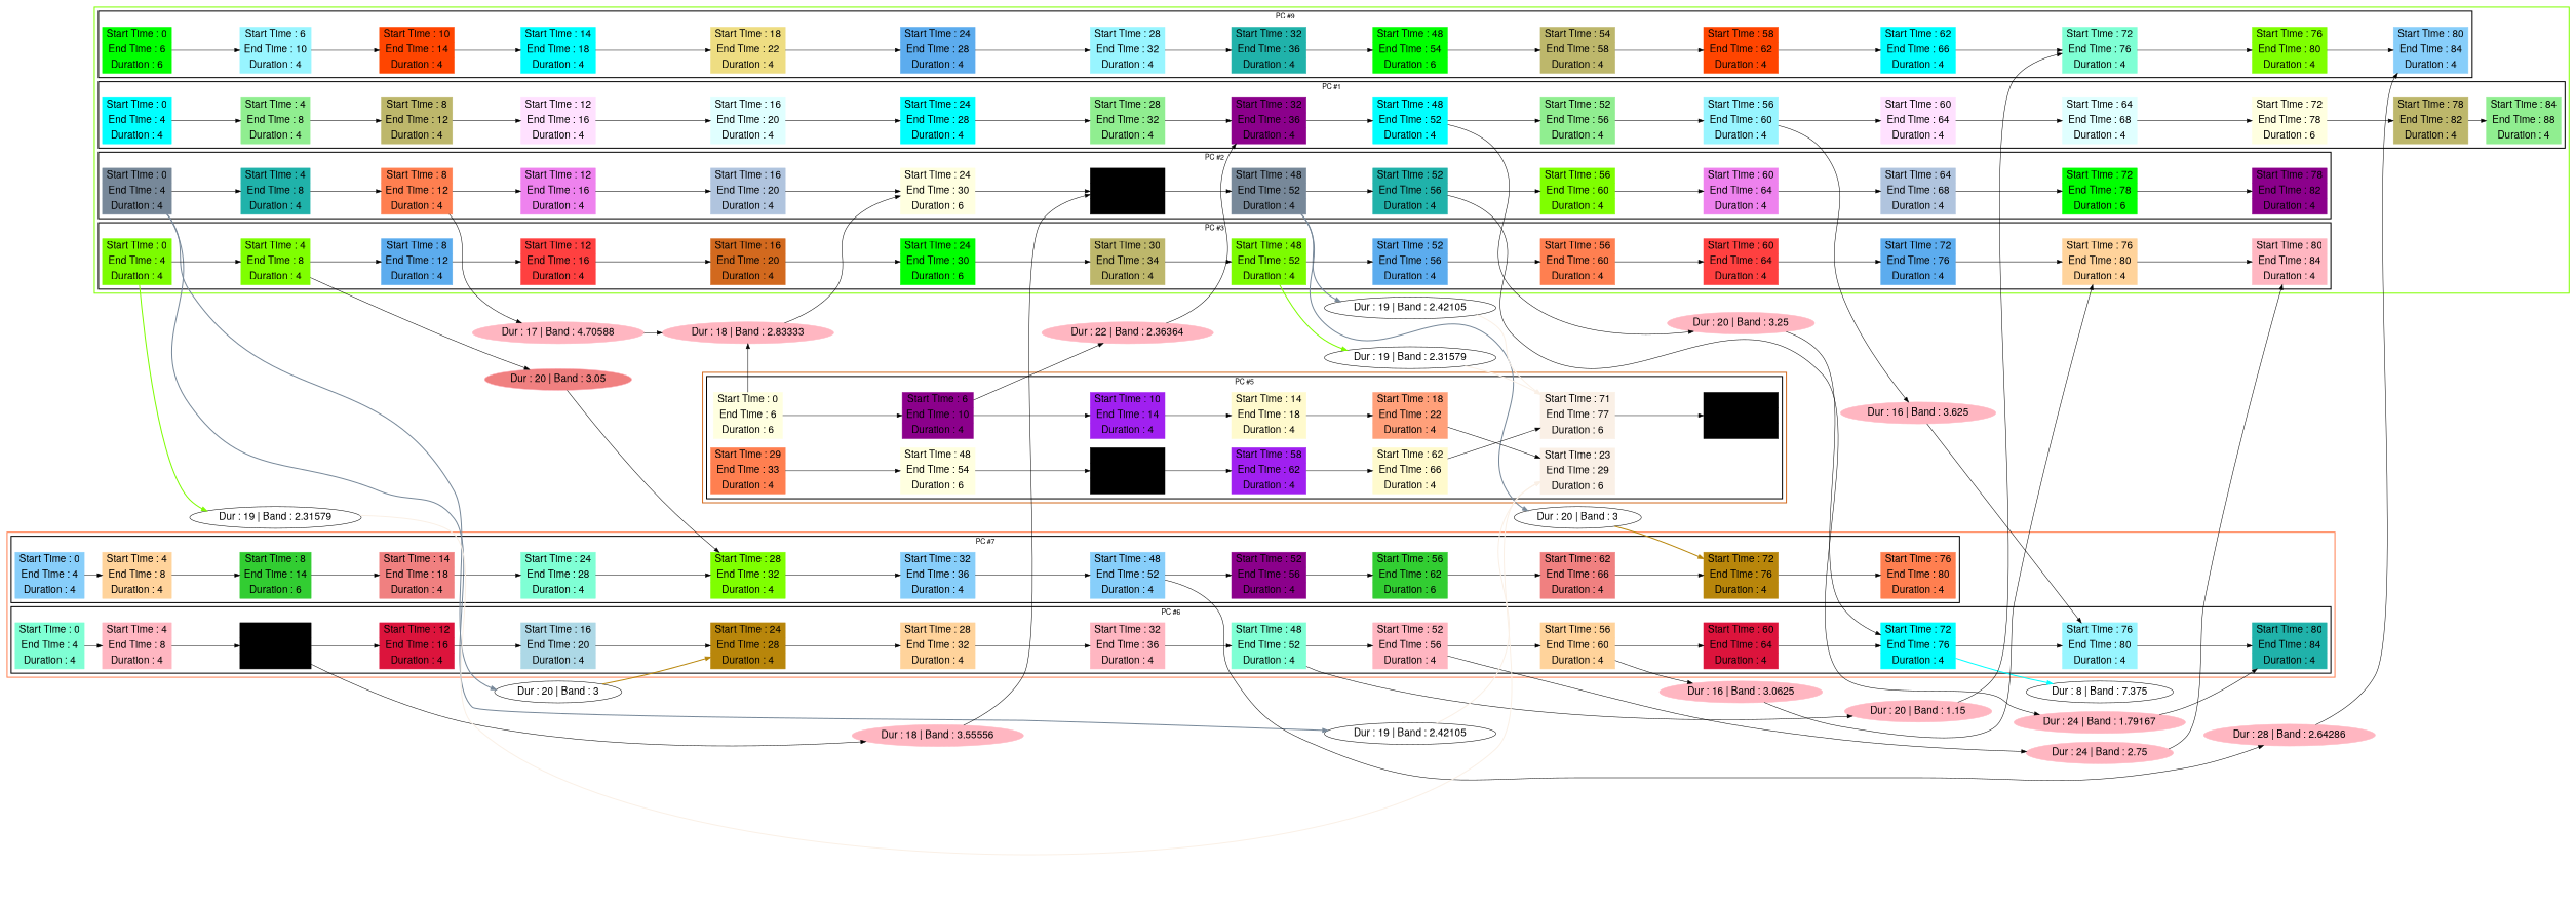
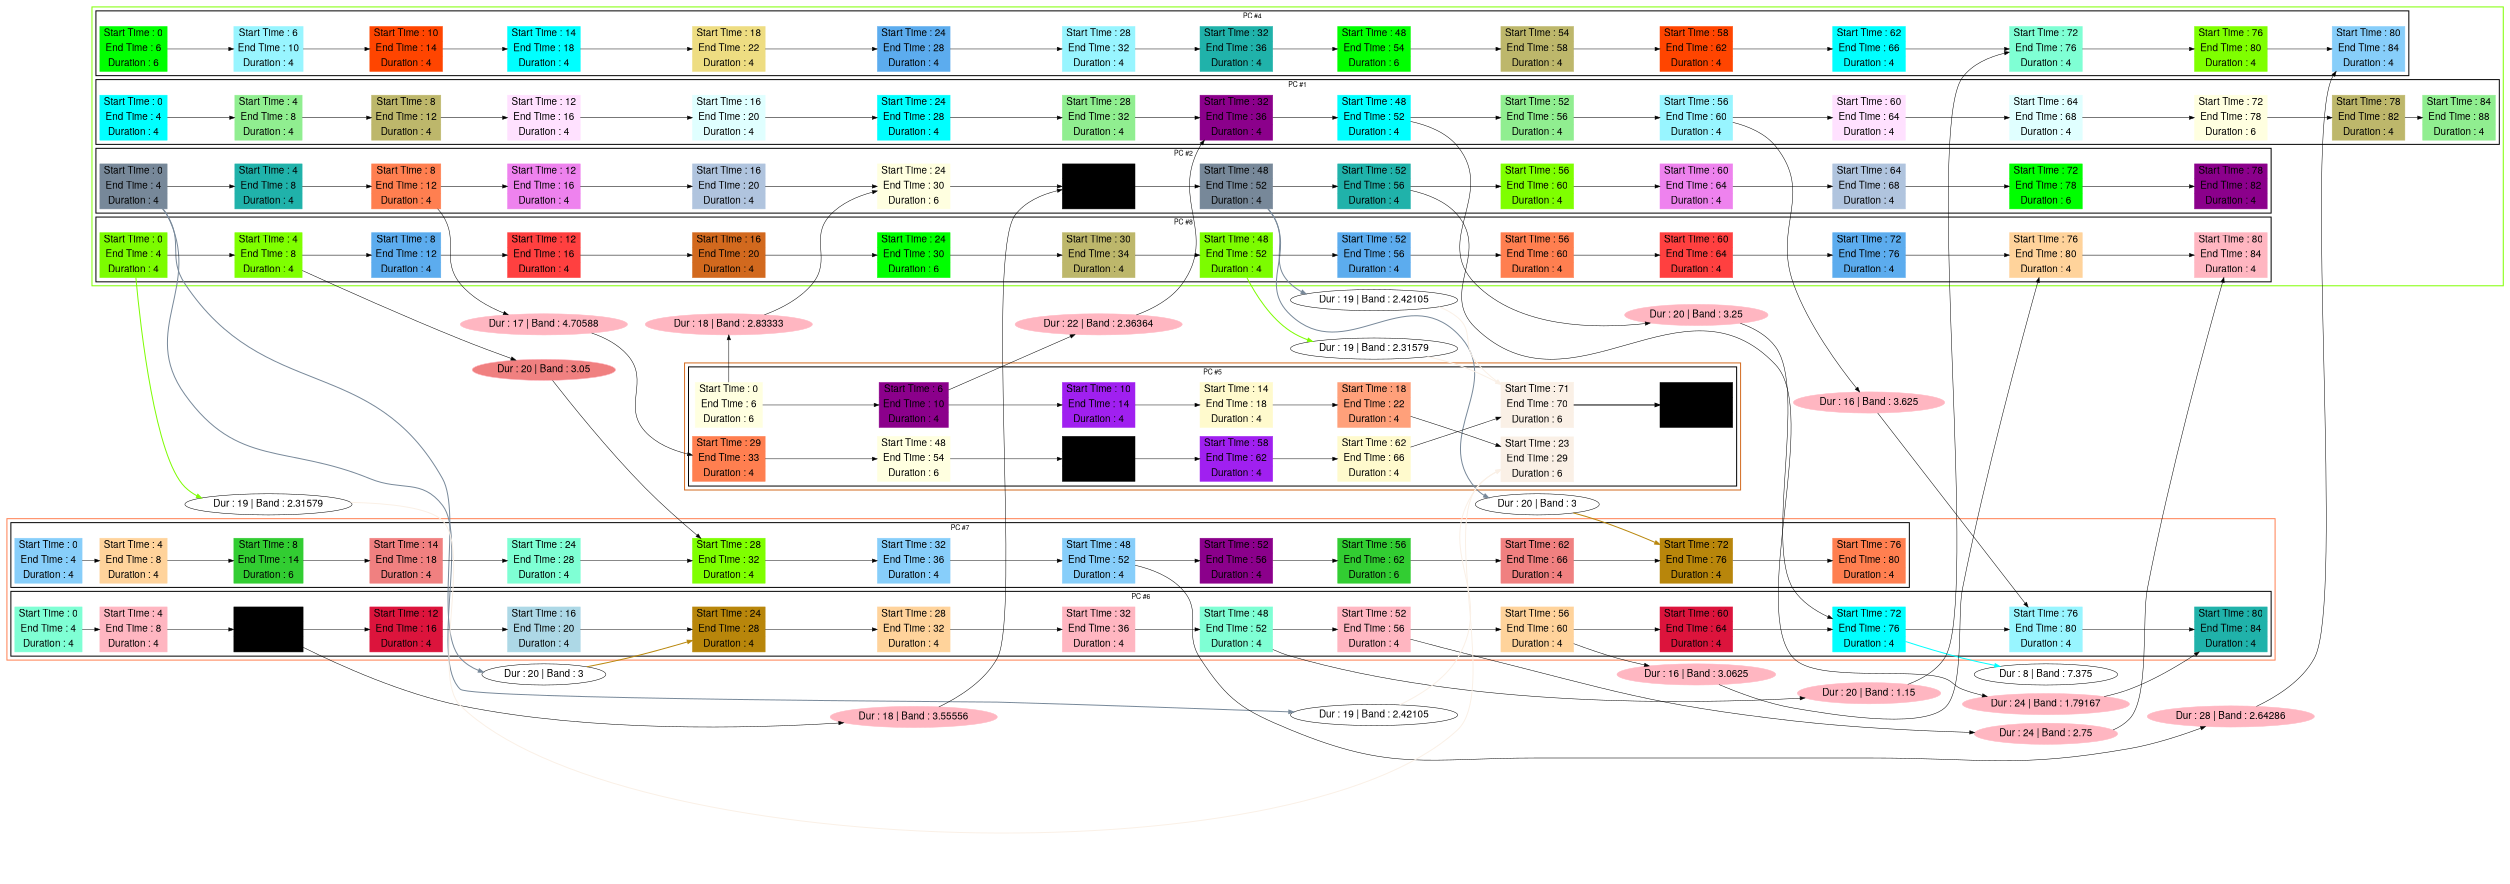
  digraph {
    fontname="Helvetica,Arial,sans-serif"
    rankdir=LR
    node [color=lightpink fontname="Helvetica,Arial,sans-serif" fontsize=20 shape=record style=filled]
    edge [fontname="Helvetica,Arial,sans-serif"]
    n1 [color=aqua label="Start Time : 0 | End Time : 4 | Duration : 4"]
    n2 [color=lightgreen label="Start Time : 4 | End Time : 8 | Duration : 4"]
    n3 [color=darkkhaki label="Start Time : 8 | End Time : 12 | Duration : 4"]
    n4 [color=thistle1 label="Start Time : 12 | End Time : 16 | Duration : 4"]
    n5 [color=lightcyan label="Start Time : 16 | End Time : 20 | Duration : 4"]
    n6 [color=aqua label="Start Time : 24 | End Time : 28 | Duration : 4"]
    n7 [color=lightgreen label="Start Time : 28 | End Time : 32 | Duration : 4"]
    n8 [color=darkmagenta label="Start Time : 32 | End Time : 36 | Duration : 4"]
    n9 [color=aqua label="Start Time : 48 | End Time : 52 | Duration : 4"]
    n10 [color=lightgreen label="Start Time : 52 | End Time : 56 | Duration : 4"]
    n11 [color=cadetblue1 label="Start Time : 56 | End Time : 60 | Duration : 4"]
    n12 [color=thistle1 label="Start Time : 60 | End Time : 64 | Duration : 4"]
    n13 [color=lightcyan label="Start Time : 64 | End Time : 68 | Duration : 4"]
    n14 [color=lightyellow label="Start Time : 72 | End Time : 78 | Duration : 6"]
    n15 [color=darkkhaki label="Start Time : 78 | End Time : 82 | Duration : 4"]
    n16 [color=lightgreen label="Start Time : 84 | End Time : 88 | Duration : 4"]
    n17 [color=lightslategray label="Start Time : 0 | End Time : 4 | Duration : 4"]
    n18 [color=lightseagreen label="Start Time : 4 | End Time : 8 | Duration : 4"]
    n19 [color=coral label="Start Time : 8 | End Time : 12 | Duration : 4"]
    n20 [color=violet label="Start Time : 12 | End Time : 16 | Duration : 4"]
    n21 [color=lightsteelblue label="Start Time : 16 | End Time : 20 | Duration : 4"]
    n22 [color=lightyellow label="Start Time : 24 | End Time : 30 | Duration : 6"]
    n23 [color=cornflower label="Start Time : 30 | End Time : 34 | Duration : 4"]
    n24 [color=lightslategray label="Start Time : 48 | End Time : 52 | Duration : 4"]
    n25 [color=lightseagreen label="Start Time : 52 | End Time : 56 | Duration : 4"]
    n26 [color=chartreuse label="Start Time : 56 | End Time : 60 | Duration : 4"]
    n27 [color=violet label="Start Time : 60 | End Time : 64 | Duration : 4"]
    n28 [color=lightsteelblue label="Start Time : 64 | End Time : 68 | Duration : 4"]
    n29 [color=lime label="Start Time : 72 | End Time : 78 | Duration : 6"]
    n30 [color=darkmagenta label="Start Time : 78 | End Time : 82 | Duration : 4"]
    n31 [color=lawngreen label="Start Time : 0 | End Time : 4 | Duration : 4"]
    n32 [color=chartreuse label="Start Time : 4 | End Time : 8 | Duration : 4"]
    n33 [color=steelblue2 label="Start Time : 8 | End Time : 12 | Duration : 4"]
    n34 [color=brown1 label="Start Time : 12 | End Time : 16 | Duration : 4"]
    n35 [color=chocolate label="Start Time : 16 | End Time : 20 | Duration : 4"]
    n36 [color=lime label="Start Time : 24 | End Time : 30 | Duration : 6"]
    n37 [color=darkkhaki label="Start Time : 30 | End Time : 34 | Duration : 4"]
    n38 [color=lawngreen label="Start Time : 48 | End Time : 52 | Duration : 4"]
    n39 [color=steelblue2 label="Start Time : 52 | End Time : 56 | Duration : 4"]
    n40 [color=coral label="Start Time : 56 | End Time : 60 | Duration : 4"]
    n41 [color=brown1 label="Start Time : 60 | End Time : 64 | Duration : 4"]
    n42 [color=steelblue2 label="Start Time : 72 | End Time : 76 | Duration : 4"]
    n43 [color=burlywood1 label="Start Time : 76 | End Time : 80 | Duration : 4"]
    n44 [label="Start Time : 80 | End Time : 84 | Duration : 4"]
    n45 [color=lime label="Start Time : 0 | End Time : 6 | Duration : 6"]
    n46 [color=cadetblue1 label="Start Time : 6 | End Time : 10 | Duration : 4"]
    n47 [color=orangered1 label="Start Time : 10 | End Time : 14 | Duration : 4"]
    n48 [color=cyan label="Start Time : 14 | End Time : 18 | Duration : 4"]
    n49 [color=lightgoldenrod label="Start Time : 18 | End Time : 22 | Duration : 4"]
    n50 [color=steelblue2 label="Start Time : 24 | End Time : 28 | Duration : 4"]
    n51 [color=cadetblue1 label="Start Time : 28 | End Time : 32 | Duration : 4"]
    n52 [color=lightseagreen label="Start Time : 32 | End Time : 36 | Duration : 4"]
    n53 [color=lime label="Start Time : 48 | End Time : 54 | Duration : 6"]
    n54 [color=darkkhaki label="Start Time : 54 | End Time : 58 | Duration : 4"]
    n55 [color=orangered1 label="Start Time : 58 | End Time : 62 | Duration : 4"]
    n56 [color=cyan label="Start Time : 62 | End Time : 66 | Duration : 4"]
    n57 [color=aquamarine label="Start Time : 72 | End Time : 76 | Duration : 4"]
    n58 [color=chartreuse label="Start Time : 76 | End Time : 80 | Duration : 4"]
    n59 [color=lightskyblue label="Start Time : 80 | End Time : 84 | Duration : 4"]
    n60 [color=lightyellow label="Start Time : 0 | End Time : 6 | Duration : 6"]
    n61 [color=darkmagenta label="Start Time : 6 | End Time : 10 | Duration : 4"]
    n62 [color=x11purple label="Start Time : 10 | End Time : 14 | Duration : 4"]
    n63 [color=lemonchiffon label="Start Time : 14 | End Time : 18 | Duration : 4"]
    n64 [color=lightsalmon label="Start Time : 18 | End Time : 22 | Duration : 4"]
    n65 [color=linen label="Start Time : 23 | End Time : 29 | Duration : 6"]
    n66 [color=coral label="Start Time : 29 | End Time : 33 | Duration : 4"]
    n67 [color=lightyellow label="Start Time : 48 | End Time : 54 | Duration : 6"]
    n68 [color=cornflower label="Start Time : 54 | End Time : 58 | Duration : 4"]
    n69 [color=x11purple label="Start Time : 58 | End Time : 62 | Duration : 4"]
    n70 [color=lemonchiffon label="Start Time : 62 | End Time : 66 | Duration : 4"]
-   n71 [color=linen label="Start Time : 71 | End Time : 77 | Duration : 6"]
+   n71 [color=linen label="Start Time : 71 | End Time : 70 | Duration : 6"]
    n72 [color=cornflower label="Start Time : 77 | End Time : 81 | Duration : 4"]
    n73 [color=aquamarine label="Start Time : 0 | End Time : 4 | Duration : 4"]
    n74 [label="Start Time : 4 | End Time : 8 | Duration : 4"]
    n75 [color=cornflower label="Start Time : 8 | End Time : 12 | Duration : 4"]
    n76 [color=crimson label="Start Time : 12 | End Time : 16 | Duration : 4"]
    n77 [color=lightblue label="Start Time : 16 | End Time : 20 | Duration : 4"]
    n78 [color=darkgoldenrod label="Start Time : 24 | End Time : 28 | Duration : 4"]
    n79 [color=burlywood1 label="Start Time : 28 | End Time : 32 | Duration : 4"]
    n80 [label="Start Time : 32 | End Time : 36 | Duration : 4"]
    n81 [color=aquamarine label="Start Time : 48 | End Time : 52 | Duration : 4"]
    n82 [label="Start Time : 52 | End Time : 56 | Duration : 4"]
    n83 [color=burlywood1 label="Start Time : 56 | End Time : 60 | Duration : 4"]
    n84 [color=crimson label="Start Time : 60 | End Time : 64 | Duration : 4"]
    n85 [color=aqua label="Start Time : 72 | End Time : 76 | Duration : 4"]
    n86 [color=cadetblue1 label="Start Time : 76 | End Time : 80 | Duration : 4"]
    n87 [color=lightseagreen label="Start Time : 80 | End Time : 84 | Duration : 4"]
    n88 [color=lightskyblue label="Start Time : 0 | End Time : 4 | Duration : 4"]
    n89 [color=burlywood1 label="Start Time : 4 | End Time : 8 | Duration : 4"]
    n90 [color=limegreen label="Start Time : 8 | End Time : 14 | Duration : 6"]
    n91 [color=lightcoral label="Start Time : 14 | End Time : 18 | Duration : 4"]
    n92 [color=aquamarine label="Start Time : 24 | End Time : 28 | Duration : 4"]
    n93 [color=chartreuse label="Start Time : 28 | End Time : 32 | Duration : 4"]
    n94 [color=lightskyblue label="Start Time : 32 | End Time : 36 | Duration : 4"]
    n95 [color=lightskyblue label="Start Time : 48 | End Time : 52 | Duration : 4"]
    n96 [color=darkmagenta label="Start Time : 52 | End Time : 56 | Duration : 4"]
    n97 [color=limegreen label="Start Time : 56 | End Time : 62 | Duration : 6"]
    n98 [color=lightcoral label="Start Time : 62 | End Time : 66 | Duration : 4"]
    n99 [color=darkgoldenrod label="Start Time : 72 | End Time : 76 | Duration : 4"]
    n100 [color=coral label="Start Time : 76 | End Time : 80 | Duration : 4"]
    n101 [label="Dur : 20 | Band : 3.25" shape=ellipse]
    n102 [label="Dur : 16 | Band : 3.625" shape=ellipse]
    n103 [label="Dur : 19 | Band : 2.42105" shape=ellipse color="" style=""]
    n104 [label="Dur : 20 | Band : 3" shape=ellipse color="" style=""]
    n105 [label="Dur : 17 | Band : 4.70588" shape=ellipse]
    n106 [label="Dur : 19 | Band : 2.42105" shape=ellipse color="" style=""]
    n107 [label="Dur : 20 | Band : 3" shape=ellipse color="" style=""]
    n108 [label="Dur : 24 | Band : 1.79167" shape=ellipse]
    n109 [label="Dur : 19 | Band : 2.31579" shape=ellipse color="" style=""]
    n110 [fillcolor=lightcoral label="Dur : 20 | Band : 3.05" shape=ellipse]
    n111 [label="Dur : 19 | Band : 2.31579" shape=ellipse color="" style=""]
    n112 [label="Dur : 18 | Band : 2.83333" shape=ellipse]
    n113 [label="Dur : 22 | Band : 2.36364" shape=ellipse]
    n114 [label="Dur : 18 | Band : 3.55556" shape=ellipse]
    n115 [label="Dur : 20 | Band : 1.15" shape=ellipse]
    n116 [label="Dur : 24 | Band : 2.75" shape=ellipse]
    n117 [label="Dur : 16 | Band : 3.0625" shape=ellipse]
    n118 [label="Dur : 8 | Band : 7.375" shape=ellipse color="" style=""]
    n119 [label="Dur : 28 | Band : 2.64286" shape=ellipse]
    subgraph cluster_1 {
      color=chartreuse
      style=bold
      subgraph cluster_2 {
        color=black
        label="PC #1"
        style=bold
        n1
        n2
        n3
        n4
        n5
        n6
        n7
        n8
        n9
        n10
        n11
        n12
        n13
        n14
        n15
        n16
      }
      subgraph cluster_3 {
        color=black
        label="PC #2"
        style=bold
        n17
        n18
        n19
        n20
        n21
        n22
        n23
        n24
        n25
        n26
        n27
        n28
        n29
        n30
      }
      subgraph cluster_4 {
        color=black
-       label="PC #3"
+       label="PC #8"
        style=bold
        n31
        n32
        n33
        n34
        n35
        n36
        n37
        n38
        n39
        n40
        n41
        n42
        n43
        n44
      }
      subgraph cluster_5 {
        color=black
-       label="PC #9"
+       label="PC #4"
        style=bold
        n45
        n46
        n47
        n48
        n49
        n50
        n51
        n52
        n53
        n54
        n55
        n56
        n57
        n58
        n59
      }
    }
    subgraph cluster_6 {
      color=chocolate
      style=bold
      subgraph cluster_7 {
        color=black
        label="PC #5"
        style=bold
        n60
        n61
        n62
        n63
        n64
        n65
        n66
        n67
        n68
        n69
        n70
        n71
        n72
      }
    }
    subgraph cluster_8 {
      color=coral
      style=bold
      subgraph cluster_9 {
        color=black
        label="PC #6"
        style=bold
        n73
        n74
        n75
        n76
        n77
        n78
        n79
        n80
        n81
        n82
        n83
        n84
        n85
        n86
        n87
      }
      subgraph cluster_10 {
        color=black
        label="PC #7"
        style=bold
        n88
        n89
        n90
        n91
        n92
        n93
        n94
        n95
        n96
        n97
        n98
        n99
        n100
      }
    }
    n1 -> n2
    n2 -> n3
    n3 -> n4
    n4 -> n5
    n5 -> n6
    n6 -> n7
    n7 -> n8
    n8 -> n9
    n9 -> n10
    n9 -> n101
    n10 -> n11
    n11 -> n12
    n11 -> n102
    n12 -> n13
    n13 -> n14
    n14 -> n15
    n15 -> n16
    n17 -> n18
    n17 -> n103 [color=lightslategray style=bold]
    n17 -> n104 [color=lightslategray style=bold]
    n18 -> n19
    n19 -> n20
    n19 -> n105
    n20 -> n21
    n21 -> n22
    n22 -> n23
    n23 -> n24
    n24 -> n25
    n24 -> n106 [color=lightslategray style=bold]
    n24 -> n107 [color=lightslategray style=bold]
    n25 -> n26
    n25 -> n108
    n26 -> n27
    n27 -> n28
    n28 -> n29
    n29 -> n30
    n31 -> n32
    n31 -> n109 [color=lawngreen style=bold]
    n32 -> n33
    n32 -> n110
    n33 -> n34
    n34 -> n35
    n35 -> n36
    n36 -> n37
    n37 -> n38
    n38 -> n39
    n38 -> n111 [color=lawngreen style=bold]
    n39 -> n40
    n40 -> n41
    n41 -> n42
    n42 -> n43
    n43 -> n44
    n45 -> n46
    n46 -> n47
    n47 -> n48
    n48 -> n49
    n49 -> n50
    n50 -> n51
    n51 -> n52
    n52 -> n53
    n53 -> n54
    n54 -> n55
    n55 -> n56
    n56 -> n57
    n57 -> n58
    n58 -> n59
    n60 -> n61
    n60 -> n112
    n61 -> n62
    n61 -> n113
    n62 -> n63
    n63 -> n64
    n64 -> n65
    n66 -> n67
    n67 -> n68
    n68 -> n69
    n69 -> n70
    n70 -> n71
-   n71 -> n72
+   n71 -> n72 [style=bold]
    n73 -> n74
    n74 -> n75
    n75 -> n76
    n75 -> n114
    n76 -> n77
    n77 -> n78
    n78 -> n79
    n79 -> n80
    n80 -> n81
    n81 -> n82
    n81 -> n115
    n82 -> n83
    n82 -> n116
    n83 -> n84
    n83 -> n117
    n84 -> n85
    n85 -> n86
    n85 -> n118 [color=aqua style=bold]
    n86 -> n87
    n88 -> n89
    n89 -> n90
    n90 -> n91
    n91 -> n92
    n92 -> n93
    n93 -> n94
    n94 -> n95
    n95 -> n96
    n95 -> n119
    n96 -> n97
    n97 -> n98
    n98 -> n99
    n99 -> n100
    n101 -> n85
    n102 -> n86
    n103 -> n65 [color=linen style=bold]
    n104 -> n78 [color=darkgoldenrod style=bold]
-   n105 -> n112
+   n105 -> n66
    n106 -> n71 [color=linen style=bold]
    n107 -> n99 [color=darkgoldenrod style=bold]
    n108 -> n87
    n109 -> n65 [color=linen style=bold]
    n110 -> n93
    n111 -> n71 [color=linen style=bold]
    n112 -> n22
    n113 -> n8
    n114 -> n23
    n115 -> n57
    n116 -> n44
    n117 -> n43
    n119 -> n59
  }
